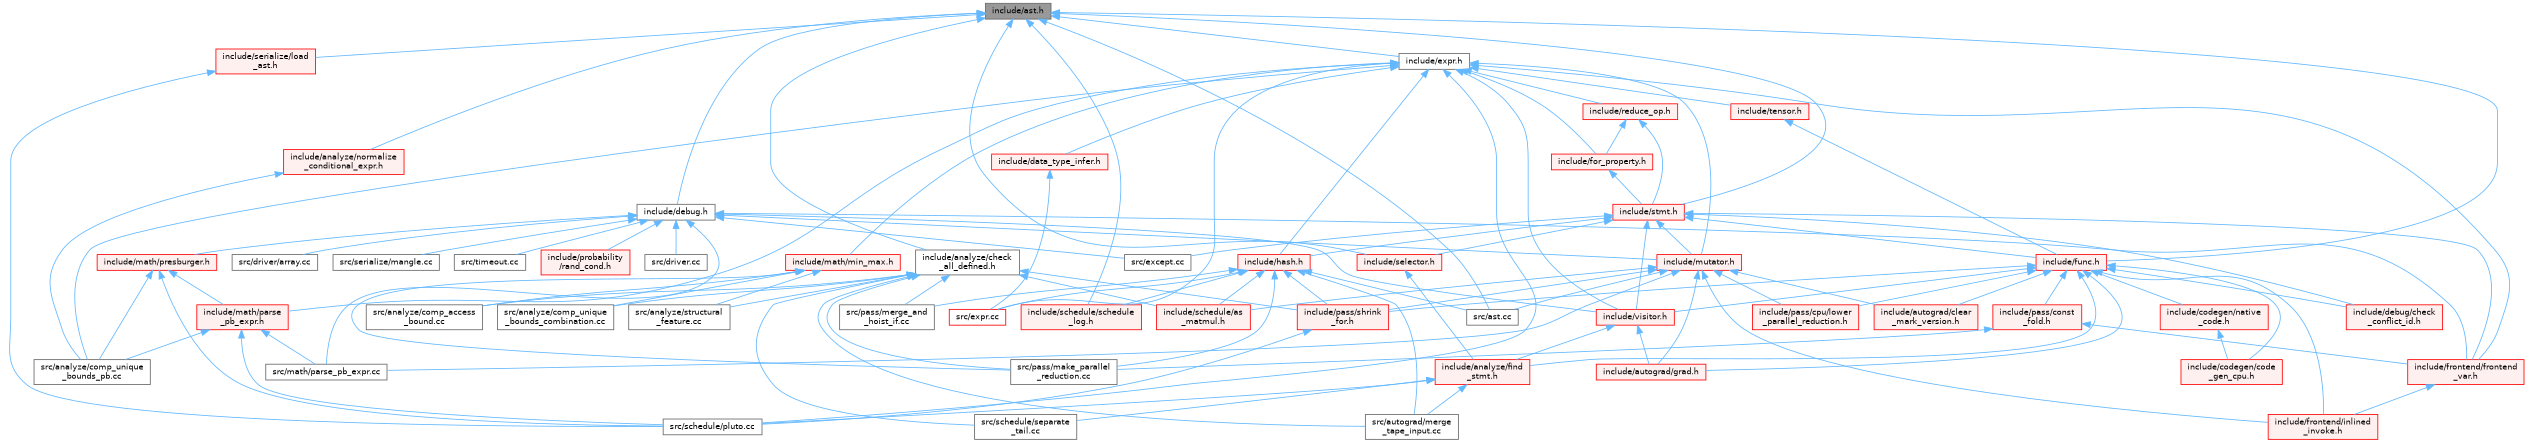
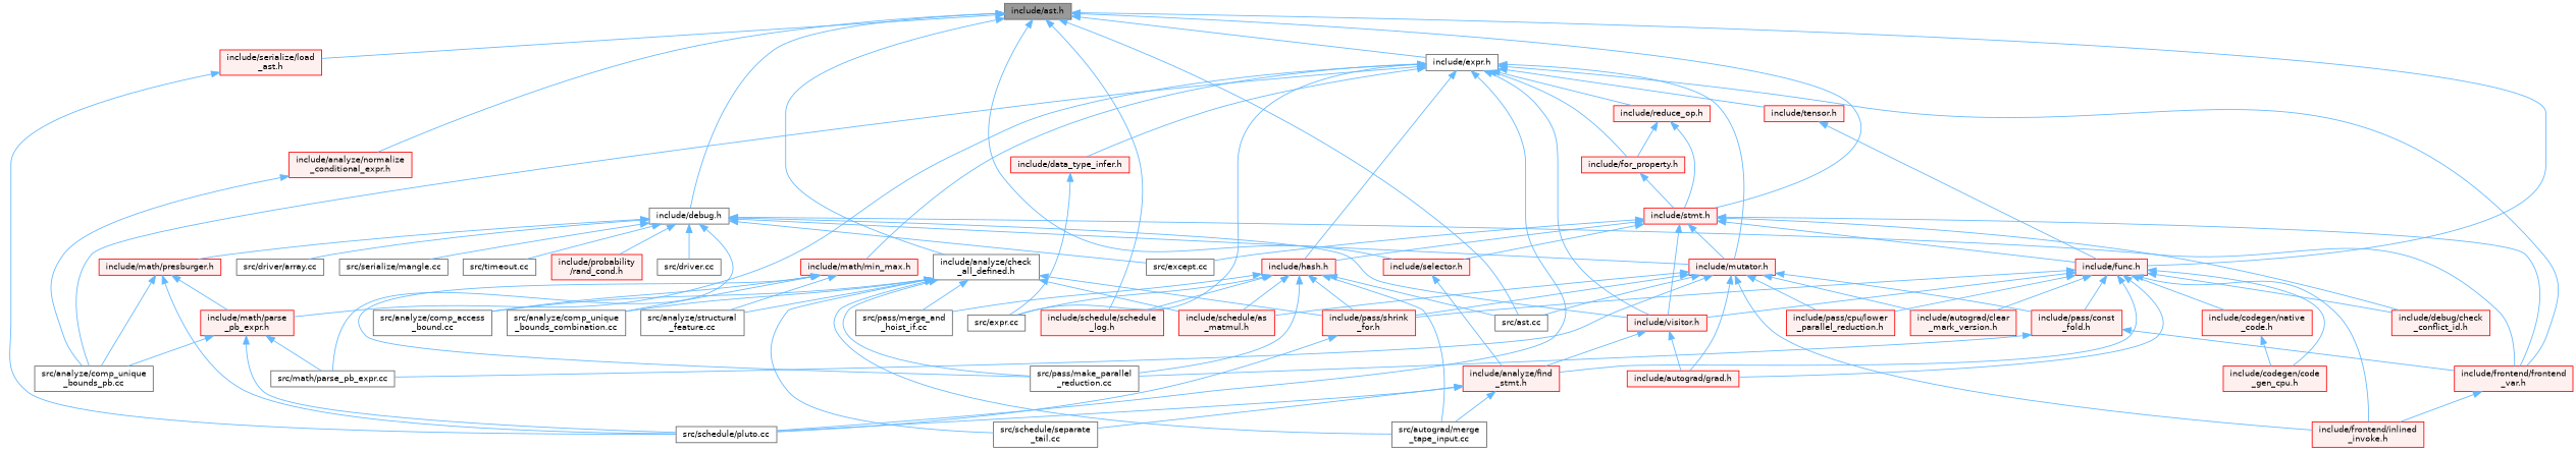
  digraph {
    node [color=red fillcolor="#FFF0F0" fontname=Helvetica fontsize=10 shape=box style=filled]
    edge [color=steelblue1 dir=back fontname=Helvetica fontsize=10 labelfontname=Helvetica labelfontsize=10 style=solid]
    n1 [color=gray40 fillcolor=grey60 fontcolor=black height=0.2 label="include/ast.h" width=0.4]
    n2 [color=grey40 fillcolor=white height=0.2 label="include/analyze/check\l_all_defined.h" width=0.4]
    n3 [color=grey40 fillcolor=white height=0.2 label="include/debug.h" width=0.4]
    n4 [color=grey40 fillcolor=white height=0.2 label="src/ast.cc" width=0.4]
    n5 [color=grey40 fillcolor=white height=0.2 label="include/expr.h" width=0.4]
    n6 [height=0.2 label="include/stmt.h" width=0.4]
    n7 [height=0.2 label="include/func.h" width=0.4]
    n8 [height=0.2 label="include/schedule/schedule\l_log.h" width=0.4]
    n9 [height=0.2 label="include/selector.h" width=0.4]
    n10 [height=0.2 label="include/serialize/load\l_ast.h" width=0.4]
    n11 [height=0.2 label="include/analyze/normalize\l_conditional_expr.h" width=0.4]
    n12 [height=0.2 label="include/pass/shrink\l_for.h" width=0.4]
    n13 [height=0.2 label="include/schedule/as\l_matmul.h" width=0.4]
    n14 [color=grey40 fillcolor=white height=0.2 label="src/analyze/comp_access\l_bound.cc" width=0.4]
    n15 [color=grey40 fillcolor=white height=0.2 label="src/analyze/comp_unique\l_bounds_combination.cc" width=0.4]
    n16 [color=grey40 fillcolor=white height=0.2 label="src/analyze/structural\l_feature.cc" width=0.4]
    n17 [color=grey40 fillcolor=white height=0.2 label="src/autograd/merge\l_tape_input.cc" width=0.4]
    n18 [color=grey40 fillcolor=white height=0.2 label="src/pass/make_parallel\l_reduction.cc" width=0.4]
    n19 [color=grey40 fillcolor=white height=0.2 label="src/pass/merge_and\l_hoist_if.cc" width=0.4]
    n20 [color=grey40 fillcolor=white height=0.2 label="src/schedule/separate\l_tail.cc" width=0.4]
    n21 [height=0.2 label="include/frontend/frontend\l_var.h" width=0.4]
    n22 [height=0.2 label="include/math/presburger.h" width=0.4]
    n23 [color=grey40 fillcolor=white height=0.2 label="src/math/parse_pb_expr.cc" width=0.4]
    n24 [height=0.2 label="include/mutator.h" width=0.4]
    n25 [height=0.2 label="include/probability\l/rand_cond.h" width=0.4]
    n26 [height=0.2 label="include/visitor.h" width=0.4]
    n27 [color=grey40 fillcolor=white height=0.2 label="src/driver.cc" width=0.4]
    n28 [color=grey40 fillcolor=white height=0.2 label="src/driver/array.cc" width=0.4]
    n29 [color=grey40 fillcolor=white height=0.2 label="src/except.cc" width=0.4]
    n30 [color=grey40 fillcolor=white height=0.2 label="src/serialize/mangle.cc" width=0.4]
    n31 [color=grey40 fillcolor=white height=0.2 label="src/timeout.cc" width=0.4]
    n32 [color=grey40 fillcolor=white height=0.2 label="src/schedule/pluto.cc" width=0.4]
    n33 [height=0.2 label="include/math/parse\l_pb_expr.h" width=0.4]
    n34 [color=grey40 fillcolor=white height=0.2 label="src/analyze/comp_unique\l_bounds_pb.cc" width=0.4]
    n35 [height=0.2 label="include/data_type_infer.h" width=0.4]
-   n36 [fillcolor=white height=0.2 label="src/expr.cc" width=0.4]
+   n36 [color=grey40 fillcolor=white height=0.2 label="src/expr.cc" width=0.4]
    n37 [height=0.2 label="include/for_property.h" width=0.4]
    n38 [height=0.2 label="include/hash.h" width=0.4]
    n39 [height=0.2 label="include/math/min_max.h" width=0.4]
    n40 [height=0.2 label="include/reduce_op.h" width=0.4]
    n41 [height=0.2 label="include/tensor.h" width=0.4]
    n42 [height=0.2 label="include/debug/check\l_conflict_id.h" width=0.4]
    n43 [height=0.2 label="include/frontend/inlined\l_invoke.h" width=0.4]
    n44 [height=0.2 label="include/autograd/clear\l_mark_version.h" width=0.4]
    n45 [height=0.2 label="include/autograd/grad.h" width=0.4]
    n46 [height=0.2 label="include/pass/const\l_fold.h" width=0.4]
    n47 [height=0.2 label="include/pass/cpu/lower\l_parallel_reduction.h" width=0.4]
    n48 [height=0.2 label="include/analyze/find\l_stmt.h" width=0.4]
    n49 [height=0.2 label="include/codegen/code\l_gen_cpu.h" width=0.4]
    n50 [height=0.2 label="include/codegen/native\l_code.h" width=0.4]
    n1 -> n2
    n1 -> n3
    n1 -> n4
    n1 -> n5
    n1 -> n6
    n1 -> n7
    n1 -> n8
    n1 -> n9
    n1 -> n10
    n1 -> n11
    n2 -> n12
    n2 -> n13
    n2 -> n14
    n2 -> n15
    n2 -> n16
    n2 -> n17
    n2 -> n18
    n2 -> n19
    n2 -> n20
    n3 -> n21
    n3 -> n22
    n3 -> n23
    n3 -> n24
    n3 -> n25
    n3 -> n26
    n3 -> n27
    n3 -> n28
    n3 -> n29
    n3 -> n30
    n3 -> n31
    n5 -> n21
    n5 -> n24
    n5 -> n26
    n5 -> n32
    n5 -> n33
    n5 -> n34
    n5 -> n35
    n5 -> n36
    n5 -> n37
    n5 -> n38
    n5 -> n39
    n5 -> n40
    n5 -> n41
    n6 -> n7
    n6 -> n9
    n6 -> n21
    n6 -> n24
    n6 -> n26
    n6 -> n29
    n6 -> n38
    n6 -> n42
    n7 -> n12
    n7 -> n26
    n7 -> n42
    n7 -> n43
    n7 -> n44
    n7 -> n45
    n7 -> n46
    n7 -> n47
    n7 -> n48
    n7 -> n49
    n7 -> n50
    n9 -> n48
    n10 -> n32
    n11 -> n34
    n12 -> n32
    n21 -> n43
    n22 -> n32
    n22 -> n33
    n22 -> n34
    n24 -> n4
    n24 -> n12
    n24 -> n13
    n24 -> n23
    n24 -> n43
    n24 -> n44
    n24 -> n45
+   n24 -> n46
    n24 -> n47
    n26 -> n45
    n26 -> n48
    n33 -> n23
    n33 -> n32
    n33 -> n34
    n35 -> n36
    n37 -> n6
    n38 -> n4
    n38 -> n8
    n38 -> n12
    n38 -> n13
    n38 -> n17
    n38 -> n18
    n38 -> n19
    n38 -> n36
    n39 -> n14
    n39 -> n15
    n39 -> n16
    n39 -> n18
    n40 -> n6
    n40 -> n37
    n41 -> n7
    n46 -> n18
    n46 -> n21
    n48 -> n17
    n48 -> n20
    n48 -> n32
    n50 -> n49
  }
